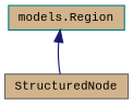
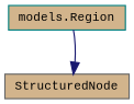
  digraph {
    fontname="Liberation Mono"
    node [fillcolor=tan fontname="Liberation Mono" fontsize=10 shape=record style=filled]
    n1 [color=teal fontcolor=black height=0.2 label="models.Region" width=0.4]
    n2 [color=gray40 height=0.2 label=StructuredNode width=0.4]
-   n1 -> n2 [color=midnightblue dir=back fontname="Liberation Mono" fontsize=10 labelfontname=Helvetica labelfontsize=10 style=solid]
+   n2 -> n1 [color=midnightblue dir=back fontname="Liberation Mono" fontsize=10 labelfontname=Helvetica labelfontsize=10 style=solid]
  }
